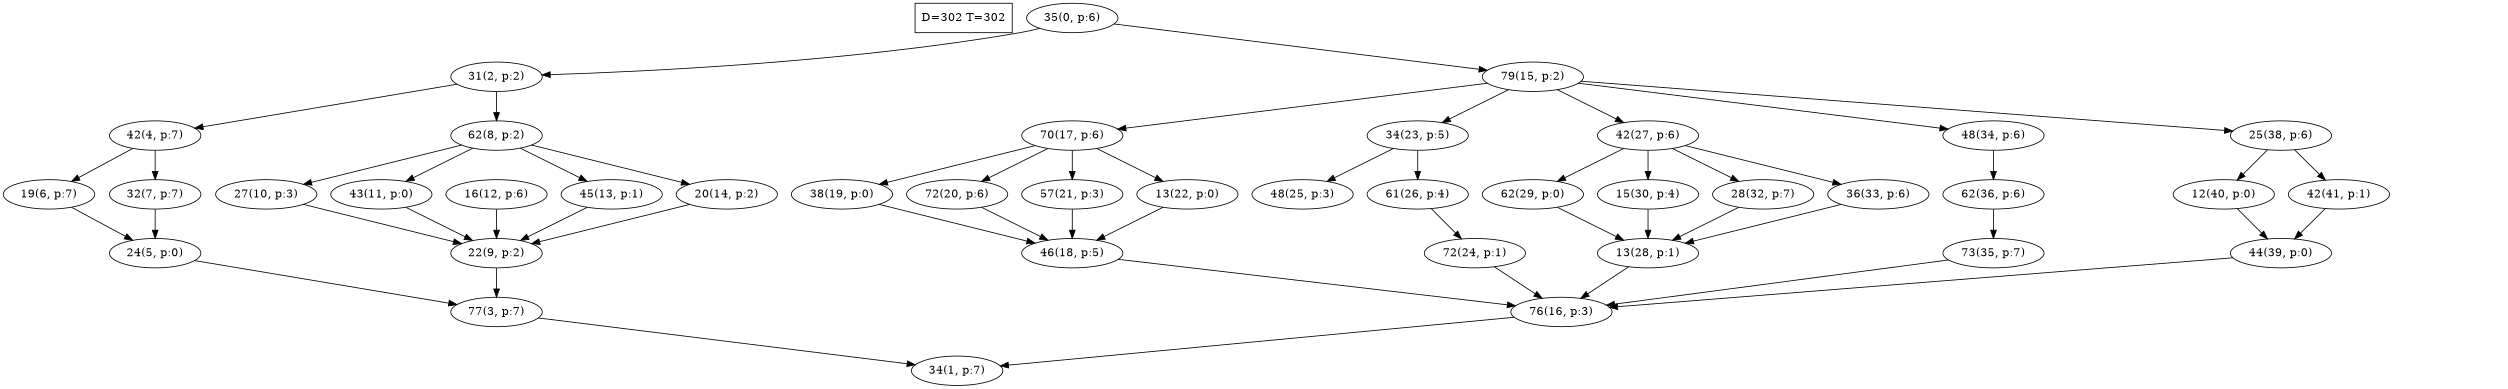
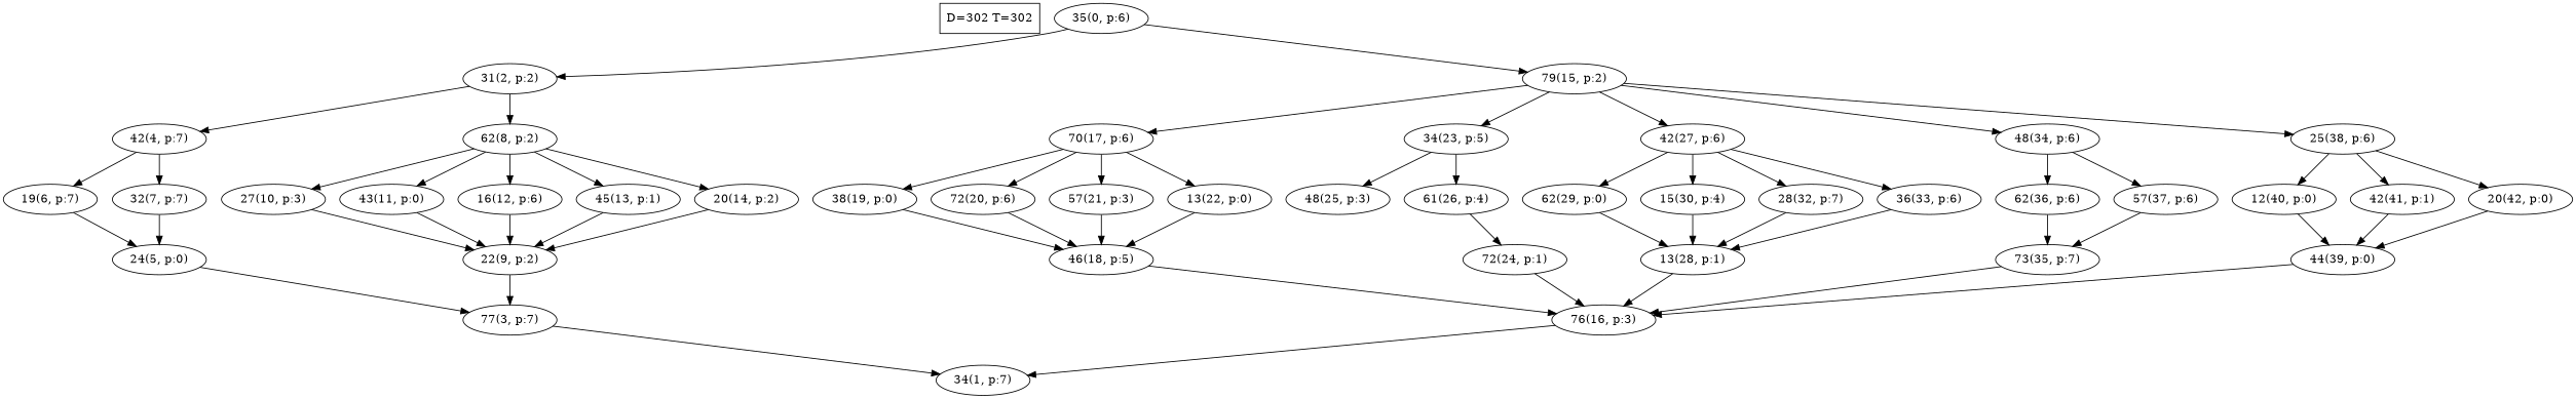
  digraph {
    n1 [label="D=302 T=302" shape=box]
    n2 [label="35(0, p:6)"]
    n3 [label="31(2, p:2)"]
    n4 [label="79(15, p:2)"]
    n5 [label="42(4, p:7)"]
    n6 [label="62(8, p:2)"]
    n7 [label="70(17, p:6)"]
    n8 [label="34(23, p:5)"]
    n9 [label="42(27, p:6)"]
    n10 [label="48(34, p:6)"]
    n11 [label="25(38, p:6)"]
    n12 [label="34(1, p:7)"]
    n13 [label="19(6, p:7)"]
    n14 [label="32(7, p:7)"]
    n15 [label="27(10, p:3)"]
    n16 [label="43(11, p:0)"]
    n17 [label="16(12, p:6)"]
    n18 [label="45(13, p:1)"]
    n19 [label="20(14, p:2)"]
    n20 [label="77(3, p:7)"]
    n21 [label="24(5, p:0)"]
    n22 [label="22(9, p:2)"]
    n23 [label="38(19, p:0)"]
    n24 [label="72(20, p:6)"]
    n25 [label="57(21, p:3)"]
    n26 [label="13(22, p:0)"]
    n27 [label="48(25, p:3)"]
    n28 [label="61(26, p:4)"]
    n29 [label="62(29, p:0)"]
    n30 [label="15(30, p:4)"]
    n31 [label="28(32, p:7)"]
    n32 [label="36(33, p:6)"]
    n33 [label="62(36, p:6)"]
+   n34 [label="57(37, p:6)"]
    n35 [label="12(40, p:0)"]
    n36 [label="42(41, p:1)"]
+   n37 [label="20(42, p:0)"]
    n38 [label="76(16, p:3)"]
    n39 [label="46(18, p:5)"]
    n40 [label="72(24, p:1)"]
    n41 [label="13(28, p:1)"]
    n42 [label="73(35, p:7)"]
    n43 [label="44(39, p:0)"]
    n2 -> n3
    n2 -> n4
    n3 -> n5
    n3 -> n6
    n4 -> n7
    n4 -> n8
    n4 -> n9
    n4 -> n10
    n4 -> n11
    n5 -> n13
    n5 -> n14
    n6 -> n15
    n6 -> n16
+   n6 -> n17
    n6 -> n18
    n6 -> n19
    n7 -> n23
    n7 -> n24
    n7 -> n25
    n7 -> n26
    n8 -> n27
    n8 -> n28
    n9 -> n29
    n9 -> n30
    n9 -> n31
    n9 -> n32
    n10 -> n33
+   n10 -> n34
    n11 -> n35
    n11 -> n36
+   n11 -> n37
    n13 -> n21
    n14 -> n21
    n15 -> n22
    n16 -> n22
    n17 -> n22
    n18 -> n22
    n19 -> n22
    n20 -> n12
    n21 -> n20
    n22 -> n20
    n23 -> n39
    n24 -> n39
    n25 -> n39
    n26 -> n39
    n28 -> n40
    n29 -> n41
    n30 -> n41
    n31 -> n41
    n32 -> n41
    n33 -> n42
+   n34 -> n42
    n35 -> n43
    n36 -> n43
+   n37 -> n43
    n38 -> n12
    n39 -> n38
    n40 -> n38
    n41 -> n38
    n42 -> n38
    n43 -> n38
  }
